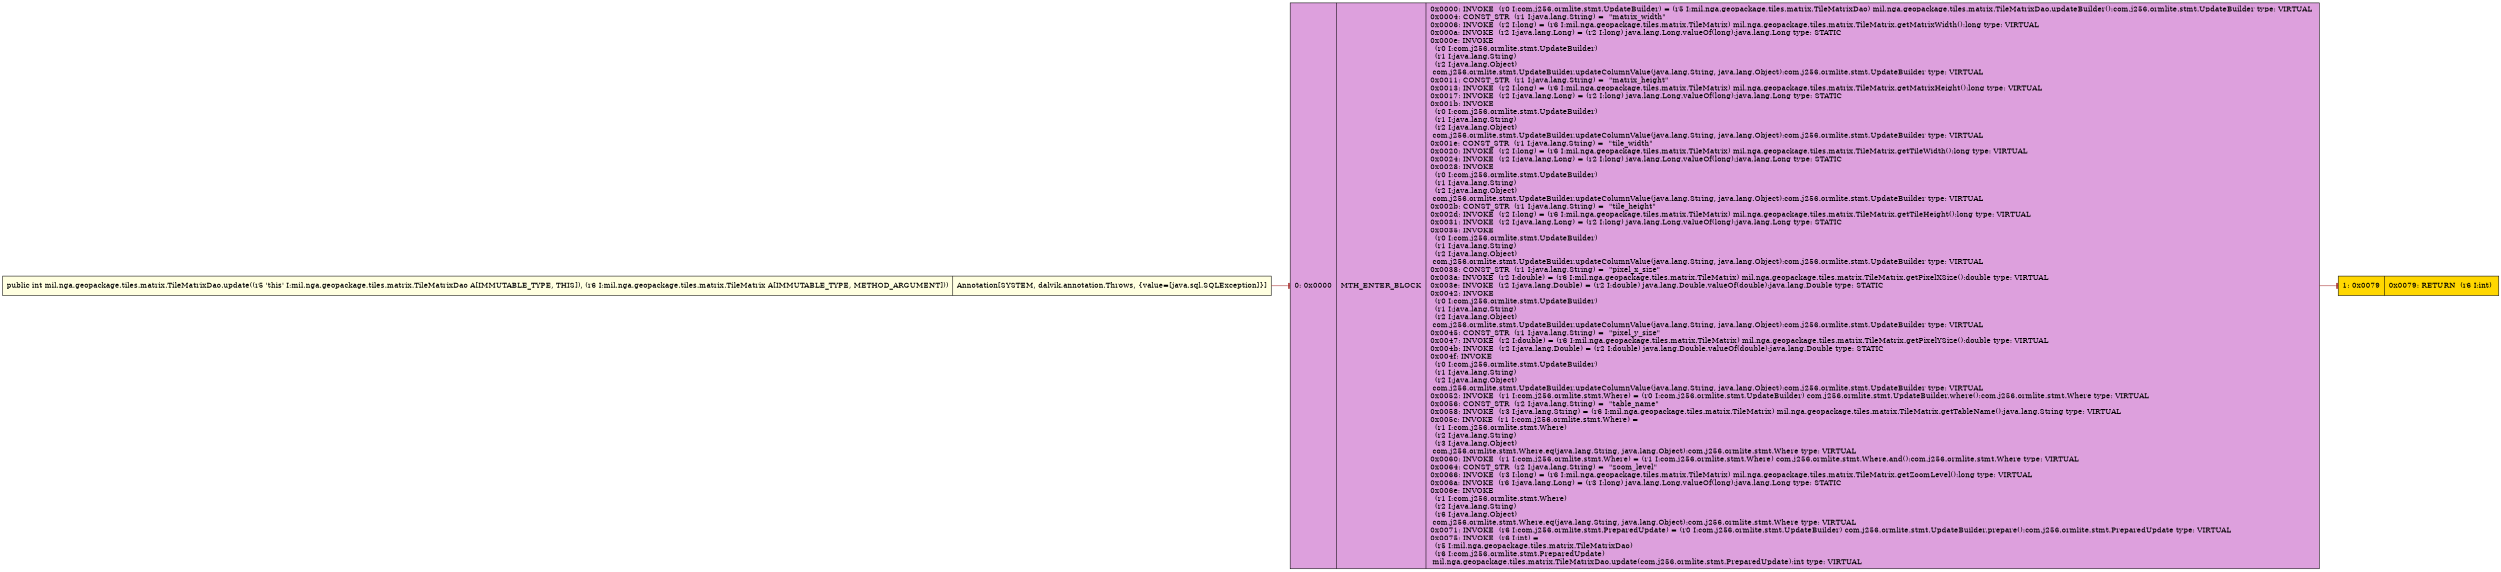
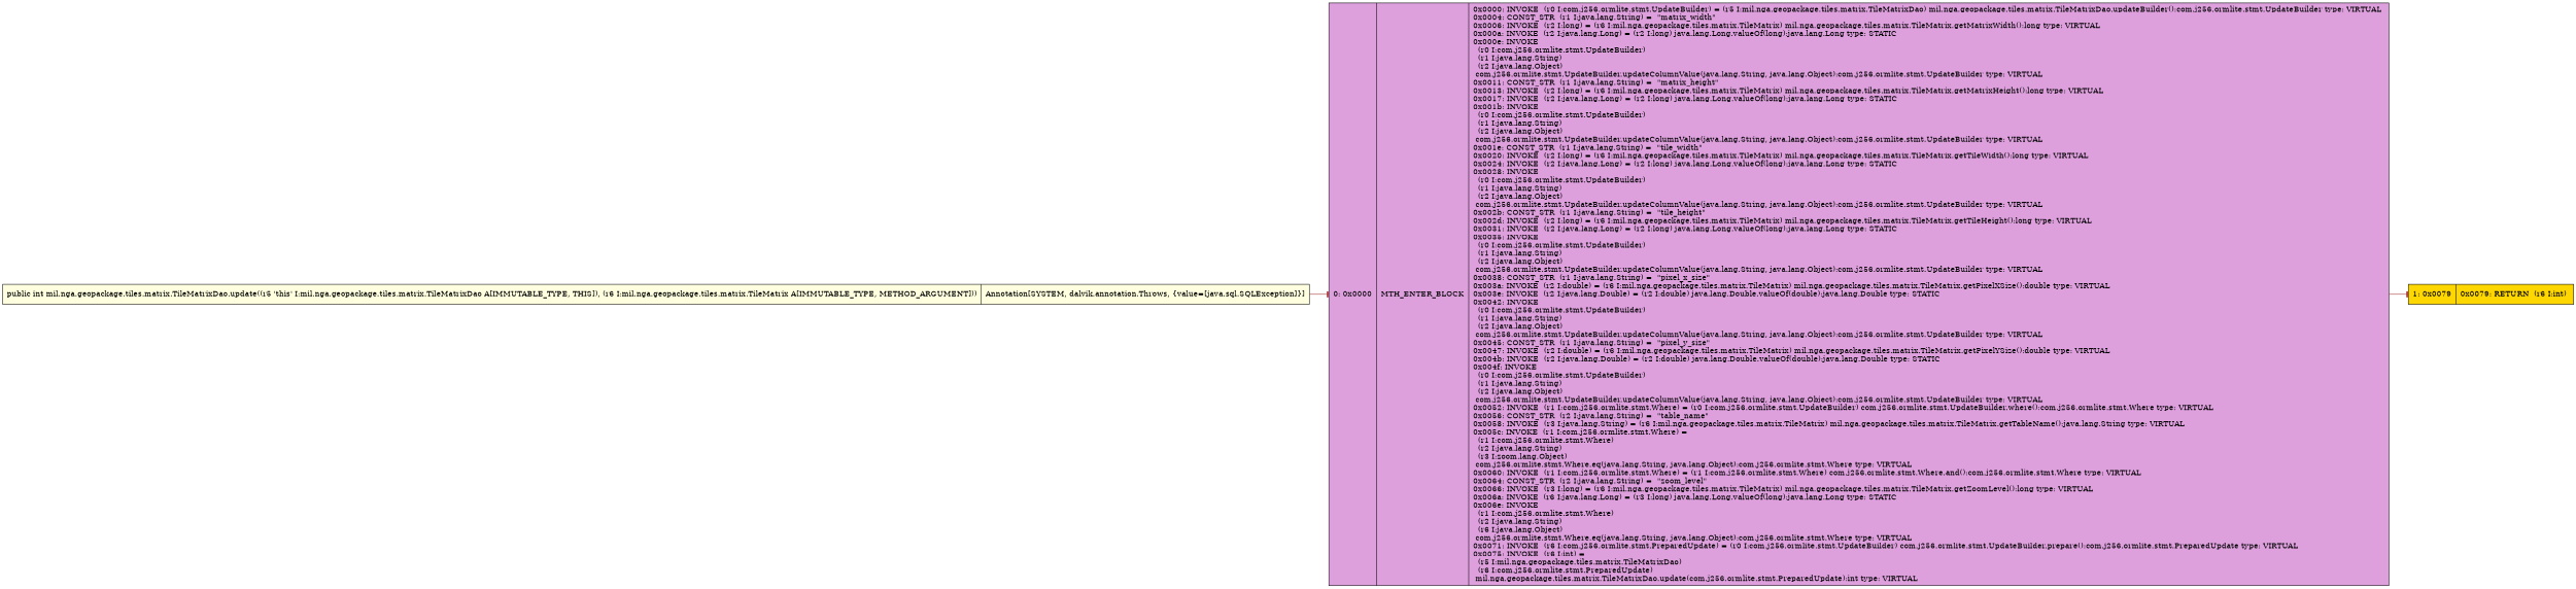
  digraph {
    rankdir=LR
    node [shape=record style=filled]
    edge [color=brown arrowhead=tee]
-   n1 [label="{0\:\ 0x0000|MTH_ENTER_BLOCK\l|0x0000: INVOKE  (r0 I:com.j256.ormlite.stmt.UpdateBuilder) = (r5 I:mil.nga.geopackage.tiles.matrix.TileMatrixDao) mil.nga.geopackage.tiles.matrix.TileMatrixDao.updateBuilder():com.j256.ormlite.stmt.UpdateBuilder type: VIRTUAL \l0x0004: CONST_STR  (r1 I:java.lang.String) =  \"matrix_width\" \l0x0006: INVOKE  (r2 I:long) = (r6 I:mil.nga.geopackage.tiles.matrix.TileMatrix) mil.nga.geopackage.tiles.matrix.TileMatrix.getMatrixWidth():long type: VIRTUAL \l0x000a: INVOKE  (r2 I:java.lang.Long) = (r2 I:long) java.lang.Long.valueOf(long):java.lang.Long type: STATIC \l0x000e: INVOKE  \l  (r0 I:com.j256.ormlite.stmt.UpdateBuilder)\l  (r1 I:java.lang.String)\l  (r2 I:java.lang.Object)\l com.j256.ormlite.stmt.UpdateBuilder.updateColumnValue(java.lang.String, java.lang.Object):com.j256.ormlite.stmt.UpdateBuilder type: VIRTUAL \l0x0011: CONST_STR  (r1 I:java.lang.String) =  \"matrix_height\" \l0x0013: INVOKE  (r2 I:long) = (r6 I:mil.nga.geopackage.tiles.matrix.TileMatrix) mil.nga.geopackage.tiles.matrix.TileMatrix.getMatrixHeight():long type: VIRTUAL \l0x0017: INVOKE  (r2 I:java.lang.Long) = (r2 I:long) java.lang.Long.valueOf(long):java.lang.Long type: STATIC \l0x001b: INVOKE  \l  (r0 I:com.j256.ormlite.stmt.UpdateBuilder)\l  (r1 I:java.lang.String)\l  (r2 I:java.lang.Object)\l com.j256.ormlite.stmt.UpdateBuilder.updateColumnValue(java.lang.String, java.lang.Object):com.j256.ormlite.stmt.UpdateBuilder type: VIRTUAL \l0x001e: CONST_STR  (r1 I:java.lang.String) =  \"tile_width\" \l0x0020: INVOKE  (r2 I:long) = (r6 I:mil.nga.geopackage.tiles.matrix.TileMatrix) mil.nga.geopackage.tiles.matrix.TileMatrix.getTileWidth():long type: VIRTUAL \l0x0024: INVOKE  (r2 I:java.lang.Long) = (r2 I:long) java.lang.Long.valueOf(long):java.lang.Long type: STATIC \l0x0028: INVOKE  \l  (r0 I:com.j256.ormlite.stmt.UpdateBuilder)\l  (r1 I:java.lang.String)\l  (r2 I:java.lang.Object)\l com.j256.ormlite.stmt.UpdateBuilder.updateColumnValue(java.lang.String, java.lang.Object):com.j256.ormlite.stmt.UpdateBuilder type: VIRTUAL \l0x002b: CONST_STR  (r1 I:java.lang.String) =  \"tile_height\" \l0x002d: INVOKE  (r2 I:long) = (r6 I:mil.nga.geopackage.tiles.matrix.TileMatrix) mil.nga.geopackage.tiles.matrix.TileMatrix.getTileHeight():long type: VIRTUAL \l0x0031: INVOKE  (r2 I:java.lang.Long) = (r2 I:long) java.lang.Long.valueOf(long):java.lang.Long type: STATIC \l0x0035: INVOKE  \l  (r0 I:com.j256.ormlite.stmt.UpdateBuilder)\l  (r1 I:java.lang.String)\l  (r2 I:java.lang.Object)\l com.j256.ormlite.stmt.UpdateBuilder.updateColumnValue(java.lang.String, java.lang.Object):com.j256.ormlite.stmt.UpdateBuilder type: VIRTUAL \l0x0038: CONST_STR  (r1 I:java.lang.String) =  \"pixel_x_size\" \l0x003a: INVOKE  (r2 I:double) = (r6 I:mil.nga.geopackage.tiles.matrix.TileMatrix) mil.nga.geopackage.tiles.matrix.TileMatrix.getPixelXSize():double type: VIRTUAL \l0x003e: INVOKE  (r2 I:java.lang.Double) = (r2 I:double) java.lang.Double.valueOf(double):java.lang.Double type: STATIC \l0x0042: INVOKE  \l  (r0 I:com.j256.ormlite.stmt.UpdateBuilder)\l  (r1 I:java.lang.String)\l  (r2 I:java.lang.Object)\l com.j256.ormlite.stmt.UpdateBuilder.updateColumnValue(java.lang.String, java.lang.Object):com.j256.ormlite.stmt.UpdateBuilder type: VIRTUAL \l0x0045: CONST_STR  (r1 I:java.lang.String) =  \"pixel_y_size\" \l0x0047: INVOKE  (r2 I:double) = (r6 I:mil.nga.geopackage.tiles.matrix.TileMatrix) mil.nga.geopackage.tiles.matrix.TileMatrix.getPixelYSize():double type: VIRTUAL \l0x004b: INVOKE  (r2 I:java.lang.Double) = (r2 I:double) java.lang.Double.valueOf(double):java.lang.Double type: STATIC \l0x004f: INVOKE  \l  (r0 I:com.j256.ormlite.stmt.UpdateBuilder)\l  (r1 I:java.lang.String)\l  (r2 I:java.lang.Object)\l com.j256.ormlite.stmt.UpdateBuilder.updateColumnValue(java.lang.String, java.lang.Object):com.j256.ormlite.stmt.UpdateBuilder type: VIRTUAL \l0x0052: INVOKE  (r1 I:com.j256.ormlite.stmt.Where) = (r0 I:com.j256.ormlite.stmt.UpdateBuilder) com.j256.ormlite.stmt.UpdateBuilder.where():com.j256.ormlite.stmt.Where type: VIRTUAL \l0x0056: CONST_STR  (r2 I:java.lang.String) =  \"table_name\" \l0x0058: INVOKE  (r3 I:java.lang.String) = (r6 I:mil.nga.geopackage.tiles.matrix.TileMatrix) mil.nga.geopackage.tiles.matrix.TileMatrix.getTableName():java.lang.String type: VIRTUAL \l0x005c: INVOKE  (r1 I:com.j256.ormlite.stmt.Where) = \l  (r1 I:com.j256.ormlite.stmt.Where)\l  (r2 I:java.lang.String)\l  (r3 I:java.lang.Object)\l com.j256.ormlite.stmt.Where.eq(java.lang.String, java.lang.Object):com.j256.ormlite.stmt.Where type: VIRTUAL \l0x0060: INVOKE  (r1 I:com.j256.ormlite.stmt.Where) = (r1 I:com.j256.ormlite.stmt.Where) com.j256.ormlite.stmt.Where.and():com.j256.ormlite.stmt.Where type: VIRTUAL \l0x0064: CONST_STR  (r2 I:java.lang.String) =  \"zoom_level\" \l0x0066: INVOKE  (r3 I:long) = (r6 I:mil.nga.geopackage.tiles.matrix.TileMatrix) mil.nga.geopackage.tiles.matrix.TileMatrix.getZoomLevel():long type: VIRTUAL \l0x006a: INVOKE  (r6 I:java.lang.Long) = (r3 I:long) java.lang.Long.valueOf(long):java.lang.Long type: STATIC \l0x006e: INVOKE  \l  (r1 I:com.j256.ormlite.stmt.Where)\l  (r2 I:java.lang.String)\l  (r6 I:java.lang.Object)\l com.j256.ormlite.stmt.Where.eq(java.lang.String, java.lang.Object):com.j256.ormlite.stmt.Where type: VIRTUAL \l0x0071: INVOKE  (r6 I:com.j256.ormlite.stmt.PreparedUpdate) = (r0 I:com.j256.ormlite.stmt.UpdateBuilder) com.j256.ormlite.stmt.UpdateBuilder.prepare():com.j256.ormlite.stmt.PreparedUpdate type: VIRTUAL \l0x0075: INVOKE  (r6 I:int) = \l  (r5 I:mil.nga.geopackage.tiles.matrix.TileMatrixDao)\l  (r6 I:com.j256.ormlite.stmt.PreparedUpdate)\l mil.nga.geopackage.tiles.matrix.TileMatrixDao.update(com.j256.ormlite.stmt.PreparedUpdate):int type: VIRTUAL \l}" fillcolor=plum]
+   n1 [label="{0\:\ 0x0000|MTH_ENTER_BLOCK\l|0x0000: INVOKE  (r0 I:com.j256.ormlite.stmt.UpdateBuilder) = (r5 I:mil.nga.geopackage.tiles.matrix.TileMatrixDao) mil.nga.geopackage.tiles.matrix.TileMatrixDao.updateBuilder():com.j256.ormlite.stmt.UpdateBuilder type: VIRTUAL \l0x0004: CONST_STR  (r1 I:java.lang.String) =  \"matrix_width\" \l0x0006: INVOKE  (r2 I:long) = (r6 I:mil.nga.geopackage.tiles.matrix.TileMatrix) mil.nga.geopackage.tiles.matrix.TileMatrix.getMatrixWidth():long type: VIRTUAL \l0x000a: INVOKE  (r2 I:java.lang.Long) = (r2 I:long) java.lang.Long.valueOf(long):java.lang.Long type: STATIC \l0x000e: INVOKE  \l  (r0 I:com.j256.ormlite.stmt.UpdateBuilder)\l  (r1 I:java.lang.String)\l  (r2 I:java.lang.Object)\l com.j256.ormlite.stmt.UpdateBuilder.updateColumnValue(java.lang.String, java.lang.Object):com.j256.ormlite.stmt.UpdateBuilder type: VIRTUAL \l0x0011: CONST_STR  (r1 I:java.lang.String) =  \"matrix_height\" \l0x0013: INVOKE  (r2 I:long) = (r6 I:mil.nga.geopackage.tiles.matrix.TileMatrix) mil.nga.geopackage.tiles.matrix.TileMatrix.getMatrixHeight():long type: VIRTUAL \l0x0017: INVOKE  (r2 I:java.lang.Long) = (r2 I:long) java.lang.Long.valueOf(long):java.lang.Long type: STATIC \l0x001b: INVOKE  \l  (r0 I:com.j256.ormlite.stmt.UpdateBuilder)\l  (r1 I:java.lang.String)\l  (r2 I:java.lang.Object)\l com.j256.ormlite.stmt.UpdateBuilder.updateColumnValue(java.lang.String, java.lang.Object):com.j256.ormlite.stmt.UpdateBuilder type: VIRTUAL \l0x001e: CONST_STR  (r1 I:java.lang.String) =  \"tile_width\" \l0x0020: INVOKE  (r2 I:long) = (r6 I:mil.nga.geopackage.tiles.matrix.TileMatrix) mil.nga.geopackage.tiles.matrix.TileMatrix.getTileWidth():long type: VIRTUAL \l0x0024: INVOKE  (r2 I:java.lang.Long) = (r2 I:long) java.lang.Long.valueOf(long):java.lang.Long type: STATIC \l0x0028: INVOKE  \l  (r0 I:com.j256.ormlite.stmt.UpdateBuilder)\l  (r1 I:java.lang.String)\l  (r2 I:java.lang.Object)\l com.j256.ormlite.stmt.UpdateBuilder.updateColumnValue(java.lang.String, java.lang.Object):com.j256.ormlite.stmt.UpdateBuilder type: VIRTUAL \l0x002b: CONST_STR  (r1 I:java.lang.String) =  \"tile_height\" \l0x002d: INVOKE  (r2 I:long) = (r6 I:mil.nga.geopackage.tiles.matrix.TileMatrix) mil.nga.geopackage.tiles.matrix.TileMatrix.getTileHeight():long type: VIRTUAL \l0x0031: INVOKE  (r2 I:java.lang.Long) = (r2 I:long) java.lang.Long.valueOf(long):java.lang.Long type: STATIC \l0x0035: INVOKE  \l  (r0 I:com.j256.ormlite.stmt.UpdateBuilder)\l  (r1 I:java.lang.String)\l  (r2 I:java.lang.Object)\l com.j256.ormlite.stmt.UpdateBuilder.updateColumnValue(java.lang.String, java.lang.Object):com.j256.ormlite.stmt.UpdateBuilder type: VIRTUAL \l0x0038: CONST_STR  (r1 I:java.lang.String) =  \"pixel_x_size\" \l0x003a: INVOKE  (r2 I:double) = (r6 I:mil.nga.geopackage.tiles.matrix.TileMatrix) mil.nga.geopackage.tiles.matrix.TileMatrix.getPixelXSize():double type: VIRTUAL \l0x003e: INVOKE  (r2 I:java.lang.Double) = (r2 I:double) java.lang.Double.valueOf(double):java.lang.Double type: STATIC \l0x0042: INVOKE  \l  (r0 I:com.j256.ormlite.stmt.UpdateBuilder)\l  (r1 I:java.lang.String)\l  (r2 I:java.lang.Object)\l com.j256.ormlite.stmt.UpdateBuilder.updateColumnValue(java.lang.String, java.lang.Object):com.j256.ormlite.stmt.UpdateBuilder type: VIRTUAL \l0x0045: CONST_STR  (r1 I:java.lang.String) =  \"pixel_y_size\" \l0x0047: INVOKE  (r2 I:double) = (r6 I:mil.nga.geopackage.tiles.matrix.TileMatrix) mil.nga.geopackage.tiles.matrix.TileMatrix.getPixelYSize():double type: VIRTUAL \l0x004b: INVOKE  (r2 I:java.lang.Double) = (r2 I:double) java.lang.Double.valueOf(double):java.lang.Double type: STATIC \l0x004f: INVOKE  \l  (r0 I:com.j256.ormlite.stmt.UpdateBuilder)\l  (r1 I:java.lang.String)\l  (r2 I:java.lang.Object)\l com.j256.ormlite.stmt.UpdateBuilder.updateColumnValue(java.lang.String, java.lang.Object):com.j256.ormlite.stmt.UpdateBuilder type: VIRTUAL \l0x0052: INVOKE  (r1 I:com.j256.ormlite.stmt.Where) = (r0 I:com.j256.ormlite.stmt.UpdateBuilder) com.j256.ormlite.stmt.UpdateBuilder.where():com.j256.ormlite.stmt.Where type: VIRTUAL \l0x0056: CONST_STR  (r2 I:java.lang.String) =  \"table_name\" \l0x0058: INVOKE  (r3 I:java.lang.String) = (r6 I:mil.nga.geopackage.tiles.matrix.TileMatrix) mil.nga.geopackage.tiles.matrix.TileMatrix.getTableName():java.lang.String type: VIRTUAL \l0x005c: INVOKE  (r1 I:com.j256.ormlite.stmt.Where) = \l  (r1 I:com.j256.ormlite.stmt.Where)\l  (r2 I:java.lang.String)\l  (r3 I:zoom.lang.Object)\l com.j256.ormlite.stmt.Where.eq(java.lang.String, java.lang.Object):com.j256.ormlite.stmt.Where type: VIRTUAL \l0x0060: INVOKE  (r1 I:com.j256.ormlite.stmt.Where) = (r1 I:com.j256.ormlite.stmt.Where) com.j256.ormlite.stmt.Where.and():com.j256.ormlite.stmt.Where type: VIRTUAL \l0x0064: CONST_STR  (r2 I:java.lang.String) =  \"zoom_level\" \l0x0066: INVOKE  (r3 I:long) = (r6 I:mil.nga.geopackage.tiles.matrix.TileMatrix) mil.nga.geopackage.tiles.matrix.TileMatrix.getZoomLevel():long type: VIRTUAL \l0x006a: INVOKE  (r6 I:java.lang.Long) = (r3 I:long) java.lang.Long.valueOf(long):java.lang.Long type: STATIC \l0x006e: INVOKE  \l  (r1 I:com.j256.ormlite.stmt.Where)\l  (r2 I:java.lang.String)\l  (r6 I:java.lang.Object)\l com.j256.ormlite.stmt.Where.eq(java.lang.String, java.lang.Object):com.j256.ormlite.stmt.Where type: VIRTUAL \l0x0071: INVOKE  (r6 I:com.j256.ormlite.stmt.PreparedUpdate) = (r0 I:com.j256.ormlite.stmt.UpdateBuilder) com.j256.ormlite.stmt.UpdateBuilder.prepare():com.j256.ormlite.stmt.PreparedUpdate type: VIRTUAL \l0x0075: INVOKE  (r6 I:int) = \l  (r5 I:mil.nga.geopackage.tiles.matrix.TileMatrixDao)\l  (r6 I:com.j256.ormlite.stmt.PreparedUpdate)\l mil.nga.geopackage.tiles.matrix.TileMatrixDao.update(com.j256.ormlite.stmt.PreparedUpdate):int type: VIRTUAL \l}" fillcolor=plum]
    n2 [label="{1\:\ 0x0079|0x0079: RETURN  (r6 I:int) \l}" fillcolor=gold]
    n3 [label="{public int mil.nga.geopackage.tiles.matrix.TileMatrixDao.update((r5 'this' I:mil.nga.geopackage.tiles.matrix.TileMatrixDao A[IMMUTABLE_TYPE, THIS]), (r6 I:mil.nga.geopackage.tiles.matrix.TileMatrix A[IMMUTABLE_TYPE, METHOD_ARGUMENT]))  | Annotation[SYSTEM, dalvik.annotation.Throws, \{value=[java.sql.SQLException]\}]\l}" fillcolor=lightyellow]
    n1 -> n2
    n3 -> n1
  }
